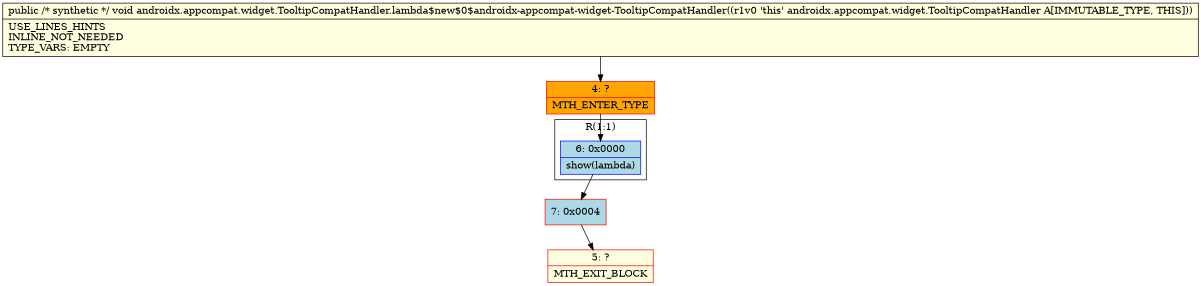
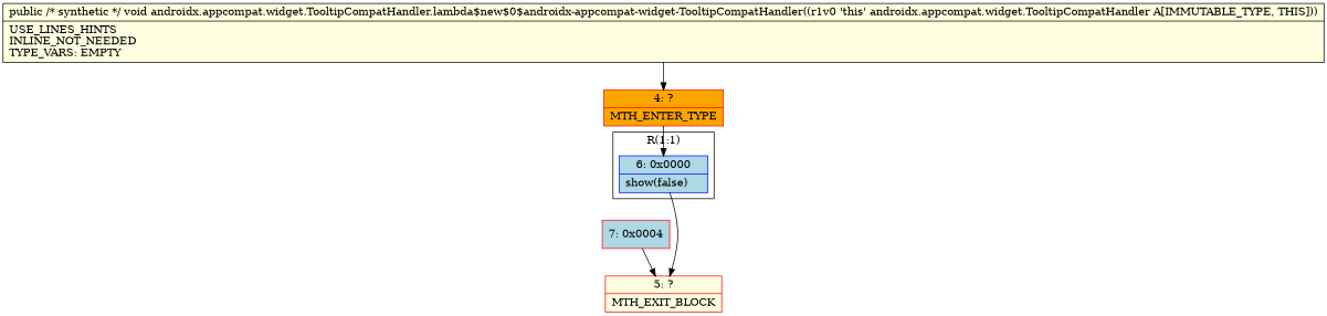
  digraph {
    node [color=red fillcolor=lightblue shape=record style=filled]
-   n1 [color=blue label="{6\:\ 0x0000|show(lambda)\l}"]
+   n1 [color=blue label="{6\:\ 0x0000|show(false)\l}"]
    n2 [label="{7\:\ 0x0004}"]
    n3 [fillcolor=lightyellow label="{5\:\ ?|MTH_EXIT_BLOCK\l}"]
    n4 [fillcolor=orange label="{4\:\ ?|MTH_ENTER_TYPE\l}"]
    n5 [fillcolor=lightyellow label="{public \/* synthetic *\/ void androidx.appcompat.widget.TooltipCompatHandler.lambda$new$0$androidx\-appcompat\-widget\-TooltipCompatHandler((r1v0 'this' androidx.appcompat.widget.TooltipCompatHandler A[IMMUTABLE_TYPE, THIS]))  | USE_LINES_HINTS\lINLINE_NOT_NEEDED\lTYPE_VARS: EMPTY\l}" color=""]
    subgraph cluster_1 {
      label="R(1:1)"
      n1
    }
-   n1 -> n2
+   n1 -> n3
    n2 -> n3
    n4 -> n1
    n5 -> n4
  }
